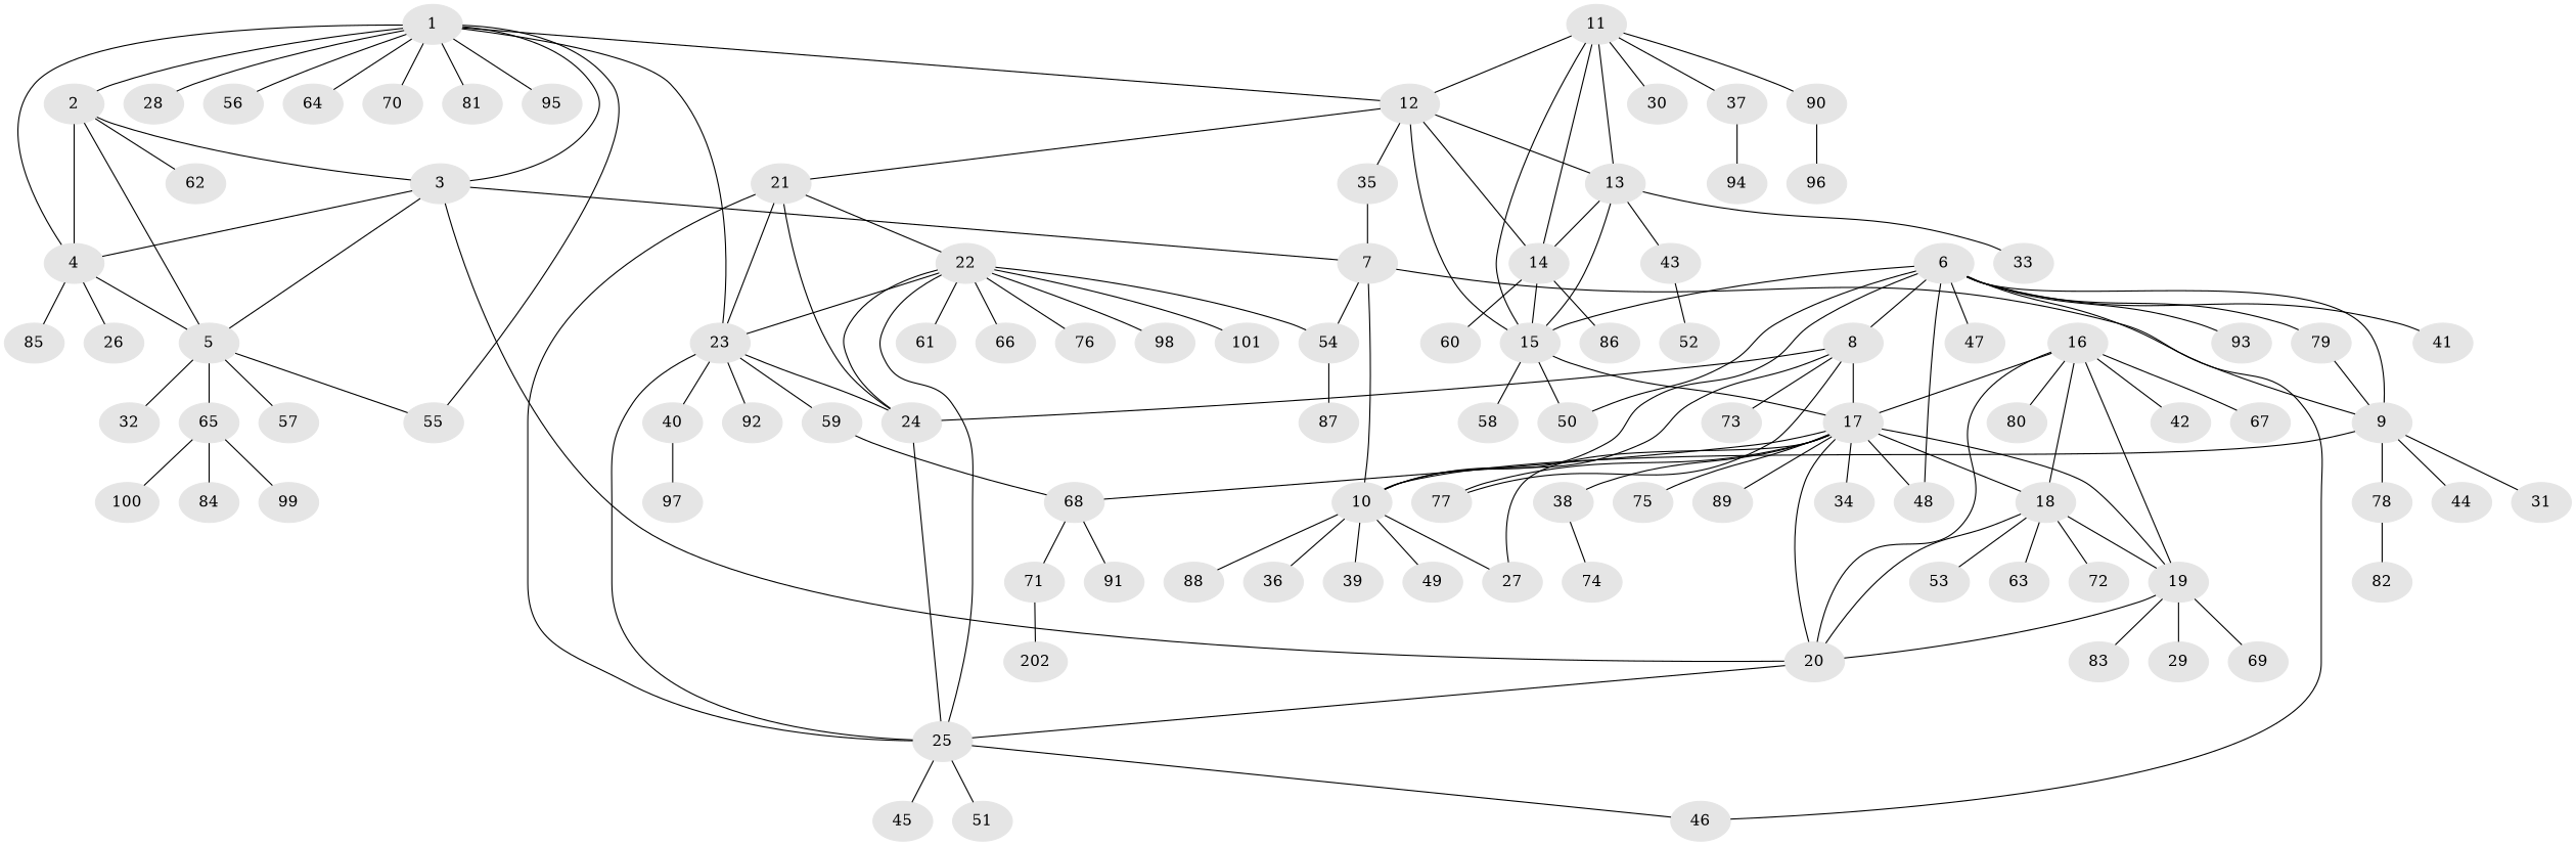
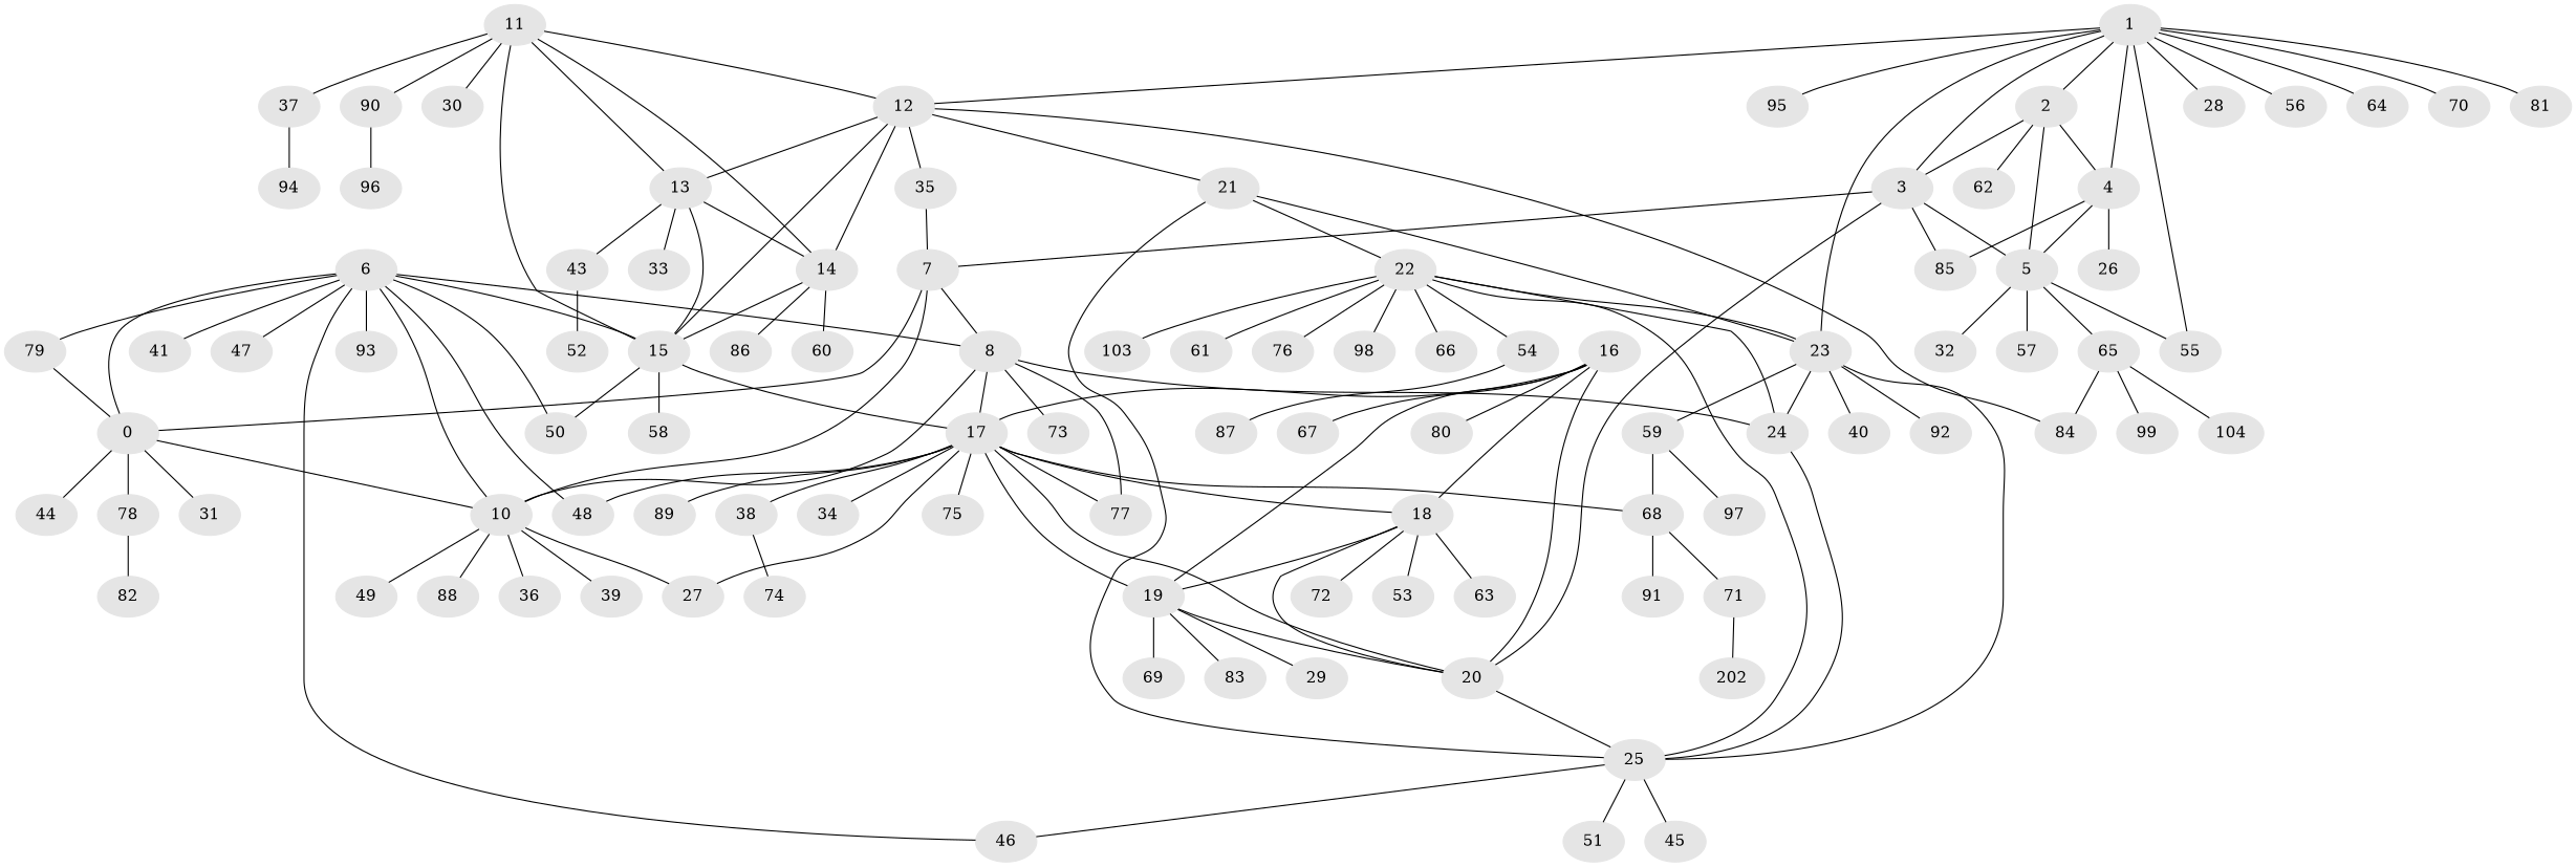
  graph {
    node [color=gray90 style=filled]
    1
    2
    3
    4
    12
    23
    28
    56
    64
    70
    81
    95
    55
    5
    62
    7
    20
    26
    85
    32
    57
    65
    15
    13
    14
    21
    35
    84
    24
    25
    40
    59
    92
    8
-   9
+   9 [label=0]
    10
    99
-   100
+   100 [label=104]
    6
    41
    46
    47
    48
    50
    79
    93
    17
    73
    77
    31
    44
    78
    27
    36
    39
    49
    88
    58
    18
    19
    34
    38
    68
    75
    89
    82
    11
    30
    37
    90
    33
    43
    60
    86
    94
    96
    22
    52
    16
-   42
    67
    80
    53
    63
    72
    29
    69
    83
    74
    71
    91
    45
    51
    54
    61
    66
    76
    98
-   101
+   101 [label=103]
    87
    97
    n102 [label=202]
    1 -- 2
    1 -- 3
    1 -- 4
    1 -- 12
    1 -- 23
    1 -- 28
    1 -- 56
    1 -- 64
    1 -- 70
    1 -- 81
    1 -- 95
    1 -- 55
    2 -- 3
    2 -- 4
    2 -- 5
    2 -- 62
-   3 -- 4
+   3 -- 85
    3 -- 5
    3 -- 7
    3 -- 20
    4 -- 5
    4 -- 26
    4 -- 85
    12 -- 15
    12 -- 13
    12 -- 14
    12 -- 21
    12 -- 35
+   12 -- 84
    23 -- 24
    23 -- 25
    23 -- 40
    23 -- 59
    23 -- 92
    5 -- 55
    5 -- 32
    5 -- 57
    5 -- 65
-   7 -- 54
+   7 -- 8
    7 -- 9
    7 -- 10
    20 -- 25
    65 -- 84
    65 -- 99
    65 -- 100
    15 -- 50
    15 -- 17
    15 -- 58
    13 -- 15
    13 -- 14
    13 -- 33
    13 -- 43
    14 -- 15
    14 -- 60
    14 -- 86
    21 -- 23
-   21 -- 24
    21 -- 25
    21 -- 22
    35 -- 7
    24 -- 25
    25 -- 46
    25 -- 45
    25 -- 51
-   40 -- 97
+   59 -- 97
    59 -- 68
    8 -- 24
    8 -- 10
    8 -- 17
    8 -- 73
    8 -- 77
    9 -- 10
    9 -- 31
    9 -- 44
    9 -- 78
    10 -- 27
    10 -- 36
    10 -- 39
    10 -- 49
    10 -- 88
    6 -- 15
    6 -- 8
    6 -- 9
    6 -- 10
    6 -- 41
    6 -- 46
    6 -- 47
    6 -- 48
    6 -- 50
    6 -- 79
    6 -- 93
    79 -- 9
    17 -- 20
    17 -- 48
    17 -- 77
    17 -- 27
    17 -- 18
    17 -- 19
    17 -- 34
    17 -- 38
    17 -- 68
    17 -- 75
    17 -- 89
    78 -- 82
    18 -- 20
    18 -- 19
    18 -- 53
    18 -- 63
    18 -- 72
    19 -- 20
    19 -- 29
    19 -- 69
    19 -- 83
    38 -- 74
    68 -- 71
    68 -- 91
    11 -- 12
    11 -- 15
    11 -- 13
    11 -- 14
    11 -- 30
    11 -- 37
    11 -- 90
    37 -- 94
    90 -- 96
    43 -- 52
    22 -- 23
    22 -- 24
    22 -- 25
    22 -- 54
    22 -- 61
    22 -- 66
    22 -- 76
    22 -- 98
    22 -- 101
    16 -- 20
    16 -- 17
    16 -- 18
    16 -- 19
-   16 -- 42
    16 -- 67
    16 -- 80
    71 -- n102
    54 -- 87
  }
